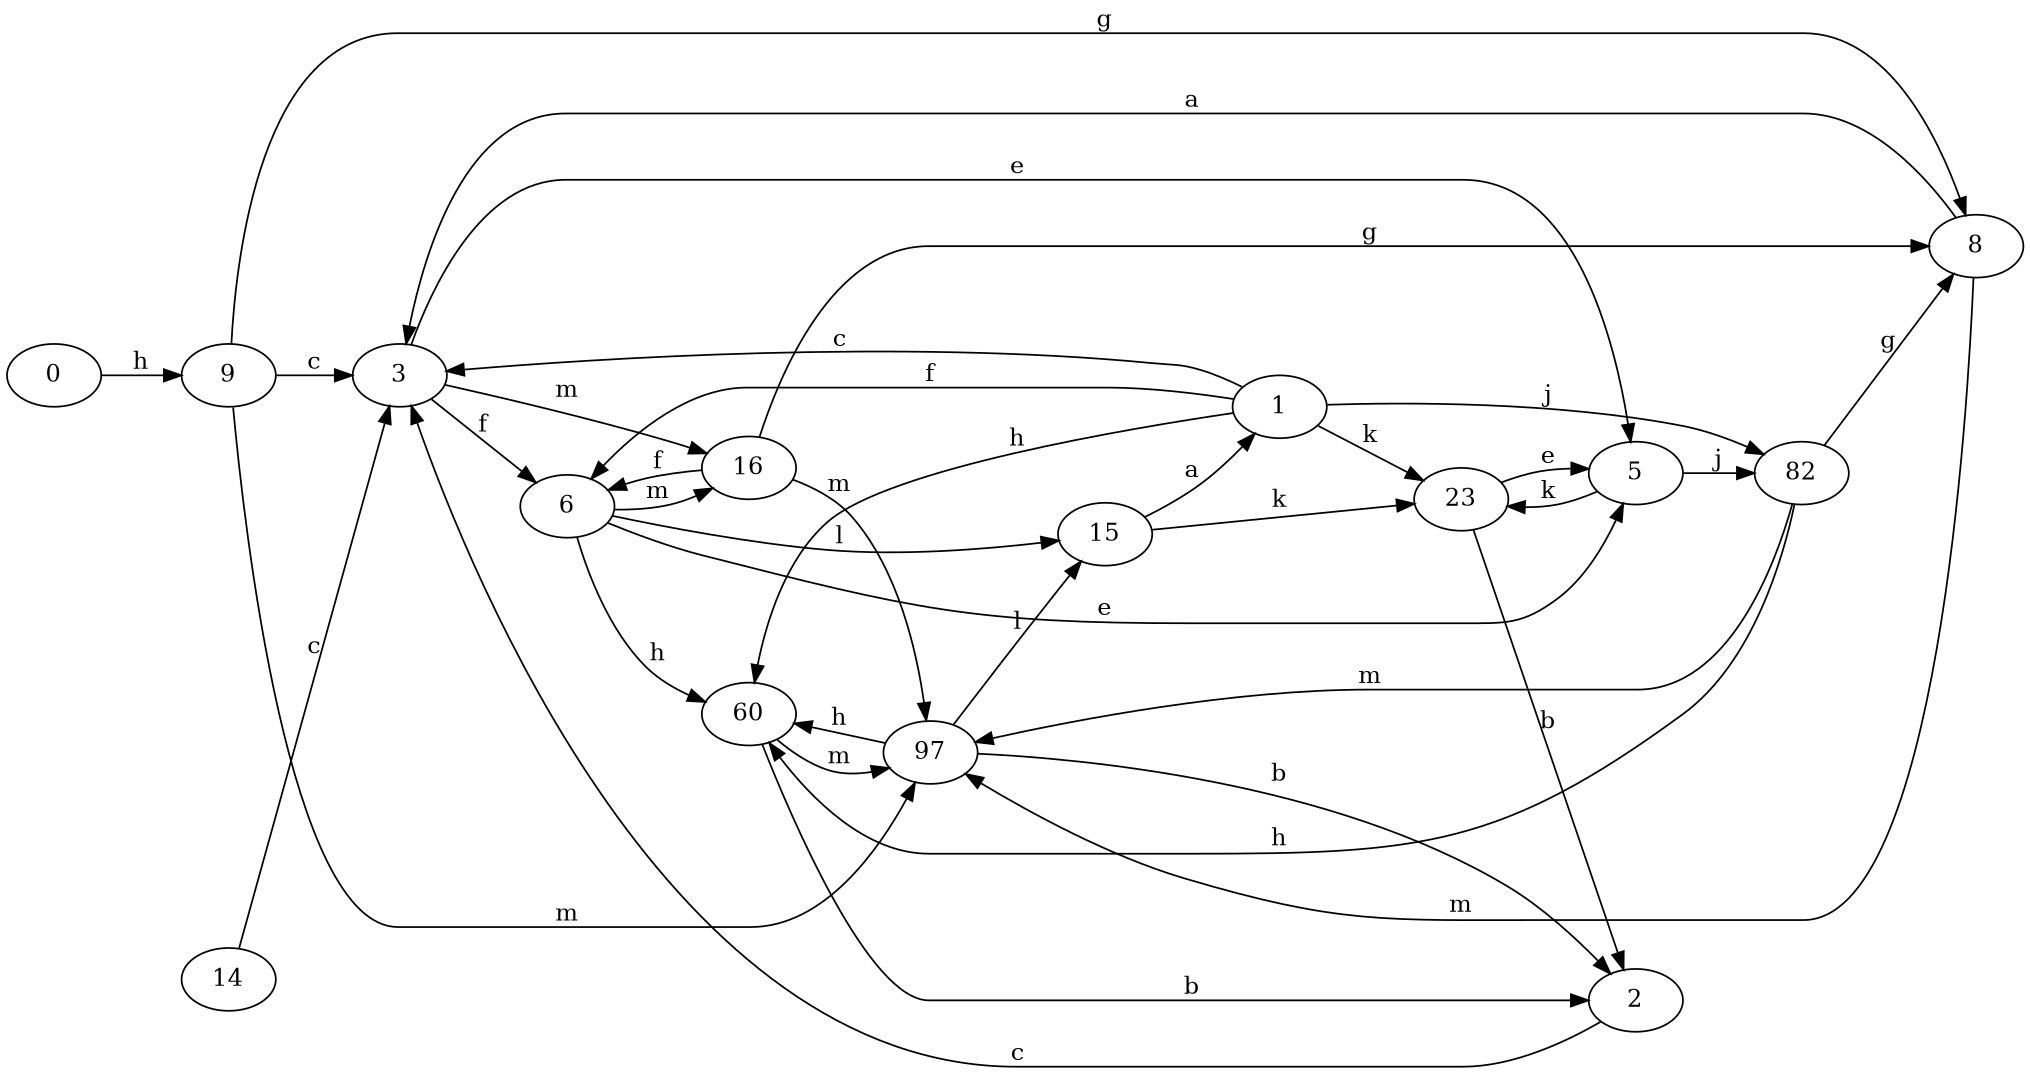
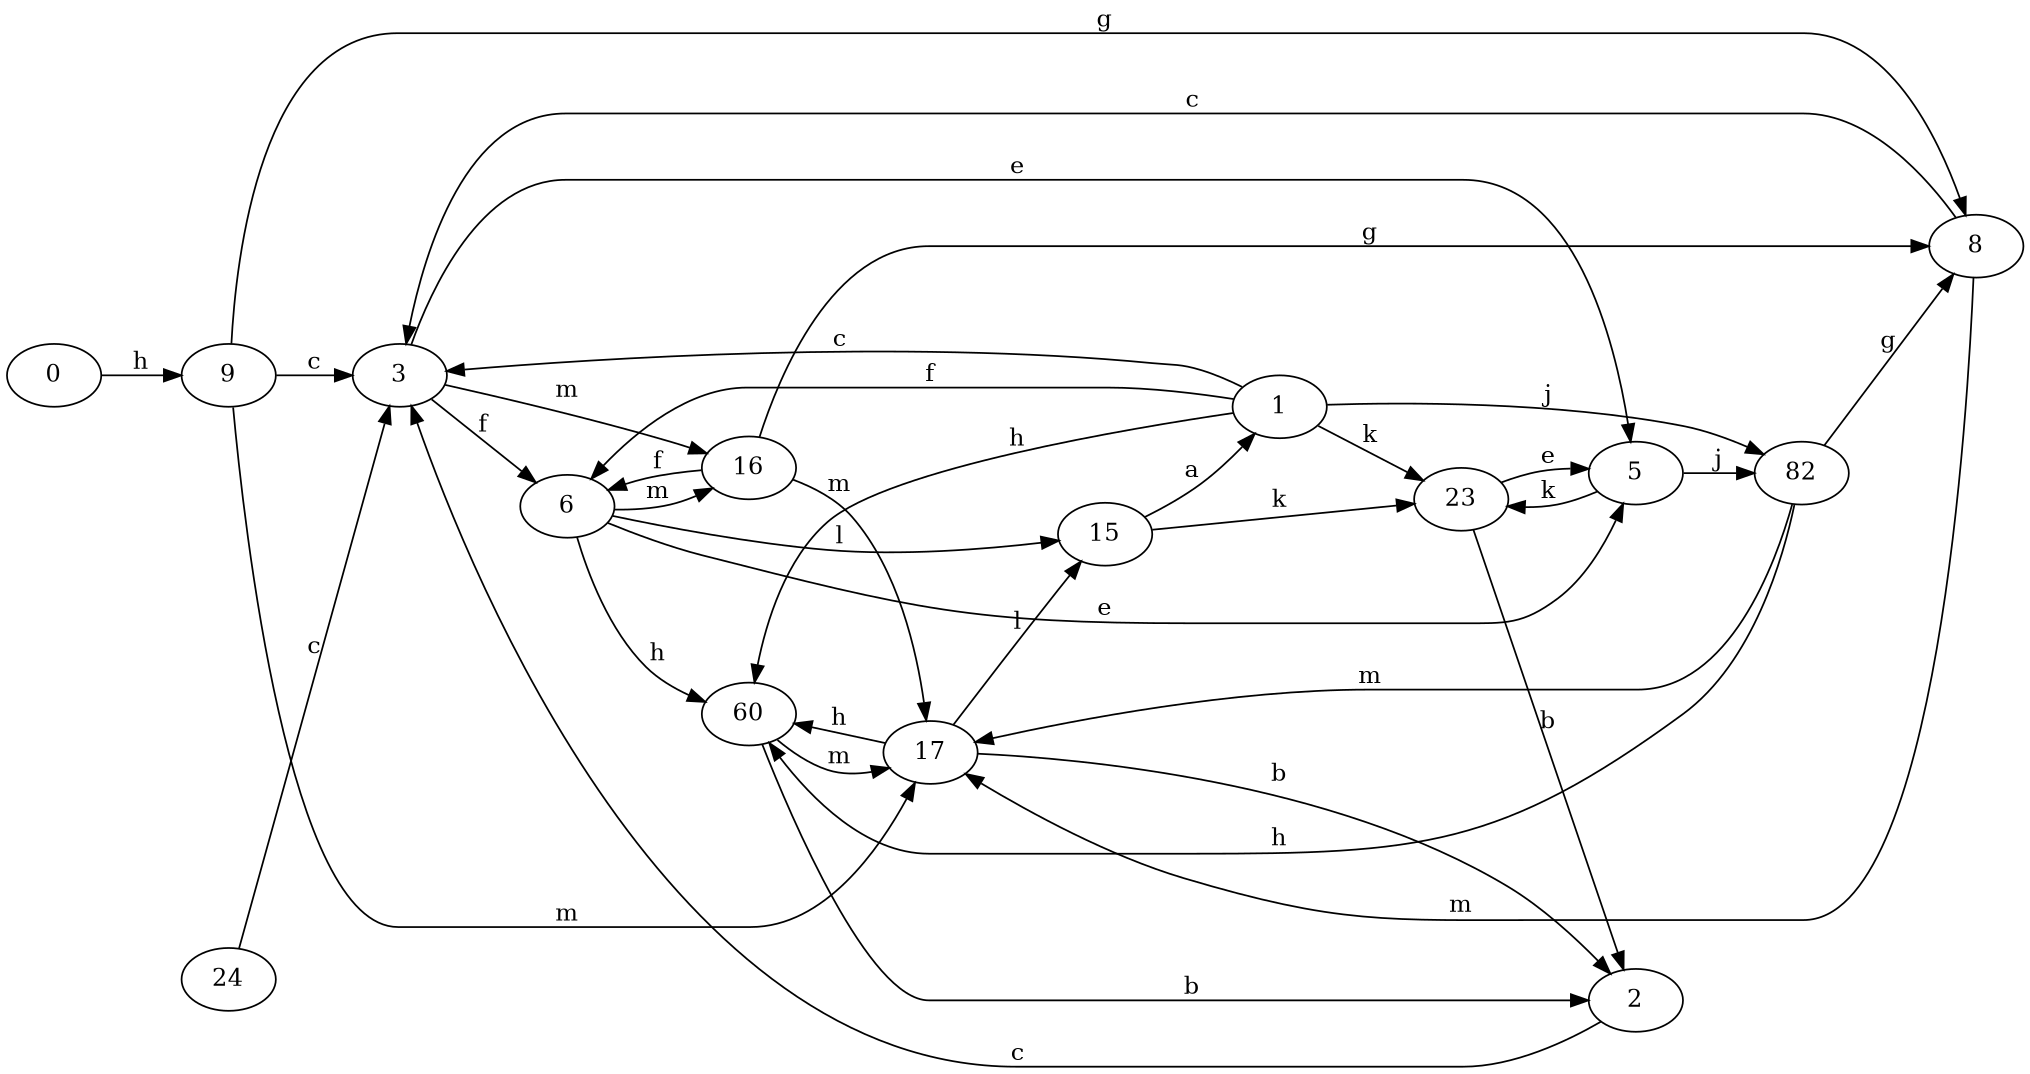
  strict digraph {
    rankdir=LR
    0
    9
    3
    8
-   17 [label=97]
+   17
    1
    6
    n8 [label=60]
    n9 [label=82]
    n10 [label=23]
    5
    16
    15
    2
-   14
+   14 [label=24]
    0 -> 9 [label=h]
    9 -> 3 [label=c]
    9 -> 8 [label=g]
    9 -> 17 [label=m]
    3 -> 6 [label=f]
    3 -> 5 [label=e]
    3 -> 16 [label=m]
-   8 -> 3 [label=a]
+   8 -> 3 [label=c]
    8 -> 17 [label=m]
    17 -> n8 [label=h]
    17 -> 15 [label=l]
    17 -> 2 [label=b]
    1 -> 3 [label=c]
    1 -> 6 [label=f]
    1 -> n8 [label=h]
    1 -> n9 [label=j]
    1 -> n10 [label=k]
    6 -> n8 [label=h]
    6 -> 5 [label=e]
    6 -> 16 [label=m]
    6 -> 15 [label=l]
    n8 -> 17 [label=m]
    n8 -> 2 [label=b]
    n9 -> 8 [label=g]
    n9 -> 17 [label=m]
    n9 -> n8 [label=h]
    n10 -> 5 [label=e]
    n10 -> 2 [label=b]
    5 -> n9 [label=j]
    5 -> n10 [label=k]
    16 -> 8 [label=g]
    16 -> 17 [label=m]
    16 -> 6 [label=f]
    15 -> 1 [label=a]
    15 -> n10 [label=k]
    2 -> 3 [label=c]
    14 -> 3 [label=c]
  }
